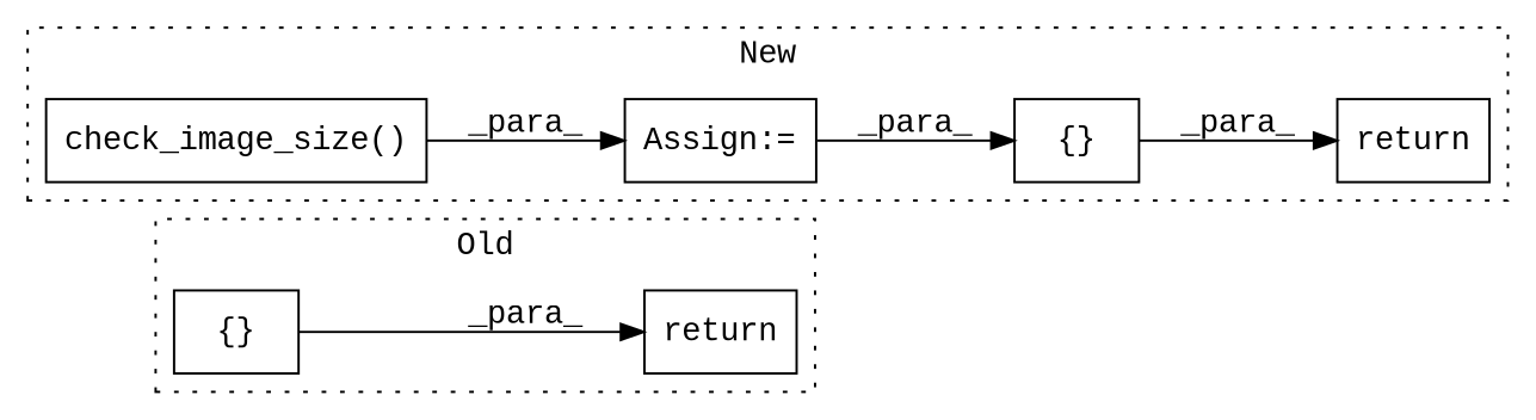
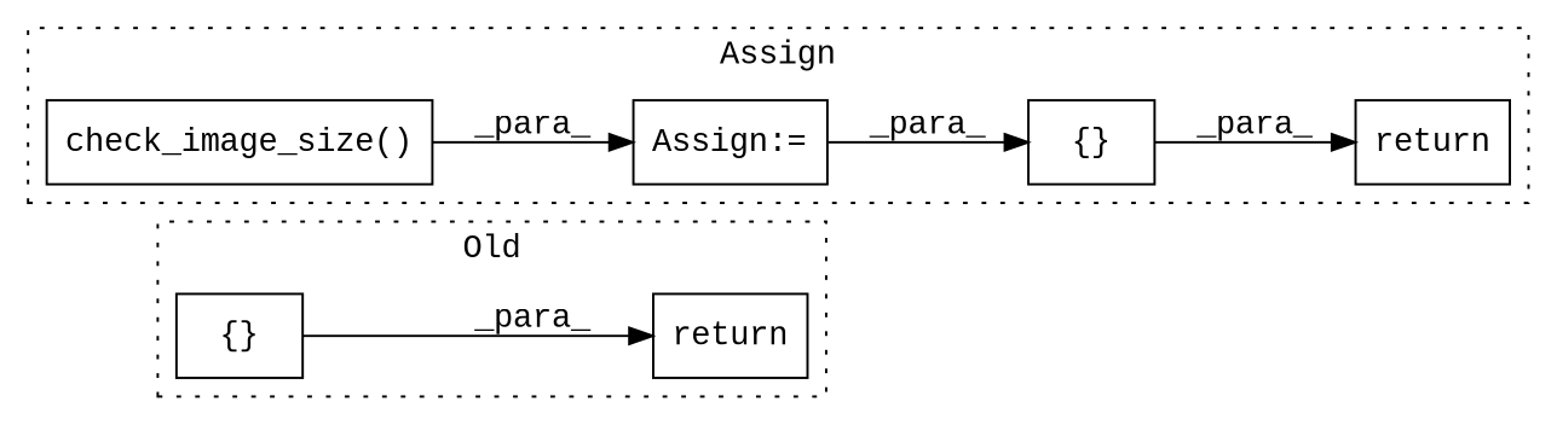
  digraph {
    rankdir=LR
    fontname="Liberation Mono"
    node [a=59 l="1,0" shape=box fontname="Liberation Mono"]
    edge [fontname="Liberation Mono"]
    n1 [label="{}" s="16361,16379"]
    n2 [a=93 l=7 label=return s=16354]
    n3 [a=75 l="22,1" label="check_image_size()" s="13276,13304"]
    n4 [label="{}" s="17007,17011"]
    n5 [a=68 l=3 label="Assign:=" s=13273]
    n6 [a=93 l=7 label=return s=17000]
    subgraph cluster_1 {
      label=Old
      style=dotted
      n1
      n2
    }
    subgraph cluster_2 {
-     label=New
+     label=Assign
      style=dotted
      n3
      n4
      n5
      n6
    }
    n1 -> n2 [label=_para_]
    n3 -> n5 [label=_para_]
    n4 -> n6 [label=_para_]
    n5 -> n4 [label=_para_]
  }
